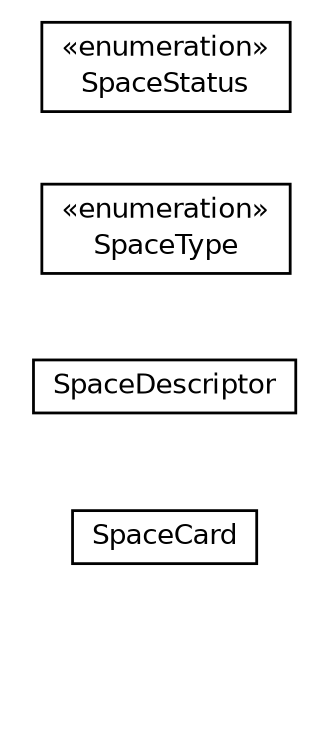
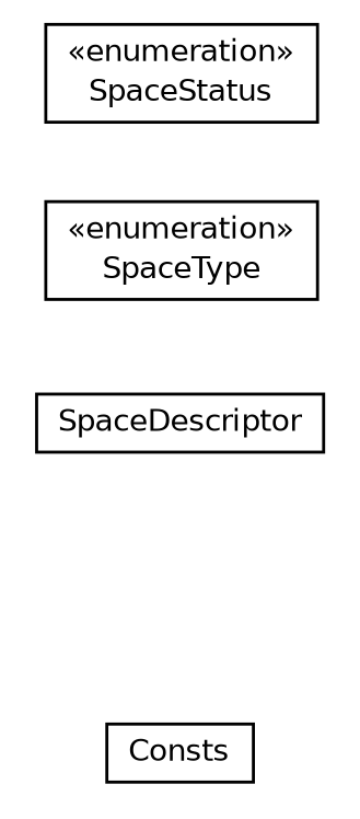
  digraph {
    nodesep=0.25
    ranksep=0.5
    rankdir=LR
    node [fontcolor=black fontname=Helvetica fontsize=10.0 shape=plaintext]
-   n2 [label=<<table title="org.universAAL.middleware.interfaces.space.SpaceCard" border="0" cellborder="1" cellspacing="0" cellpadding="2" port="p" href="./SpaceCard.html"> 		<tr><td><table border="0" cellspacing="0" cellpadding="1"> <tr><td align="center" balign="center"> SpaceCard </td></tr> 		</table></td></tr> 		</table>>]
+   n1 [label=<<table title="org.universAAL.middleware.interfaces.space.Consts" border="0" cellborder="1" cellspacing="0" cellpadding="2" port="p" href="./Consts.html"> 		<tr><td><table border="0" cellspacing="0" cellpadding="1"> <tr><td align="center" balign="center"> Consts </td></tr> 		</table></td></tr> 		</table>>]
    n3 [label=<<table title="org.universAAL.middleware.interfaces.space.SpaceDescriptor" border="0" cellborder="1" cellspacing="0" cellpadding="2" port="p" href="./SpaceDescriptor.html"> 		<tr><td><table border="0" cellspacing="0" cellpadding="1"> <tr><td align="center" balign="center"> SpaceDescriptor </td></tr> 		</table></td></tr> 		</table>>]
    n4 [label=<<table title="org.universAAL.middleware.interfaces.space.SpaceType" border="0" cellborder="1" cellspacing="0" cellpadding="2" port="p" href="./SpaceType.html"> 		<tr><td><table border="0" cellspacing="0" cellpadding="1"> <tr><td align="center" balign="center"> &#171;enumeration&#187; </td></tr> <tr><td align="center" balign="center"> SpaceType </td></tr> 		</table></td></tr> 		</table>>]
    n5 [label=<<table title="org.universAAL.middleware.interfaces.space.SpaceStatus" border="0" cellborder="1" cellspacing="0" cellpadding="2" port="p" href="./SpaceStatus.html"> 		<tr><td><table border="0" cellspacing="0" cellpadding="1"> <tr><td align="center" balign="center"> &#171;enumeration&#187; </td></tr> <tr><td align="center" balign="center"> SpaceStatus </td></tr> 		</table></td></tr> 		</table>>]
  }
